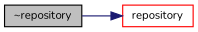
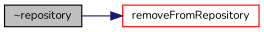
  digraph {
    rankdir=LR
    fontname=Nunito
    node [fontname=Nunito fontsize=10 shape=record style=filled]
    n1 [color=black fillcolor=grey75 fontcolor=black height=0.2 label="~repository" width=0.4]
-   n2 [color=red fillcolor=white height=0.2 label=repository width=0.4]
+   n2 [color=red fillcolor=white height=0.2 label=removeFromRepository width=0.4]
    n1 -> n2 [color=midnightblue fontname=Nunito fontsize=10 labelfontname=Helvetica labelfontsize=10 style=solid]
  }
